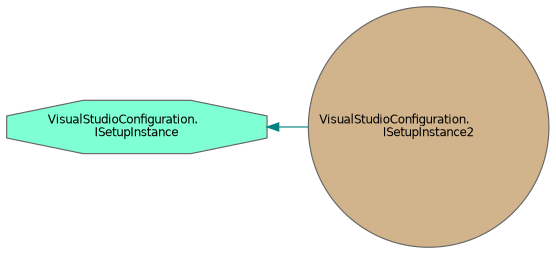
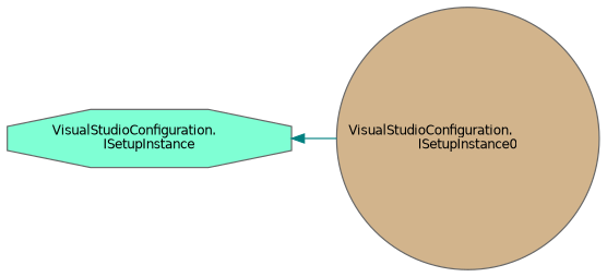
  digraph {
    rankdir=LR
    node [color=gray40 fontname=Helvetica fontsize=10 style=filled]
    n1 [fillcolor=aquamarine fontcolor=black height=0.2 label="VisualStudioConfiguration.\lISetupInstance" shape=octagon width=0.4]
-   n2 [fillcolor=tan height=0.2 label="VisualStudioConfiguration.\lISetupInstance2" shape=circle width=0.4]
+   n2 [fillcolor=tan height=0.2 label="VisualStudioConfiguration.\lISetupInstance0" shape=circle width=0.4]
    n1 -> n2 [color=teal dir=back fontname=Helvetica fontsize=10 labelfontname=Helvetica labelfontsize=10 style=solid]
  }
